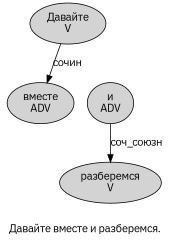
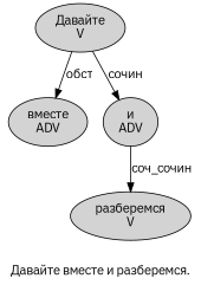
  digraph {
    fontname="IBM Plex Sans"
    label="Давайте вместе и разберемся."
    node [fillcolor=lightgray fontname="IBM Plex Sans" penwidth=1 shape=ellipse style=filled]
    edge [fontname="IBM Plex Sans"]
    n1 [label="Давайте\nV"]
    n2 [label="вместе\nADV"]
    n3 [label="и\nADV"]
    n4 [label="разберемся\nV"]
-   n1 -> n2 [label="сочин"]
-   n3 -> n4 [label="соч_союзн"]
+   n1 -> n2 [label="обст"]
+   n1 -> n3 [label="сочин"]
+   n3 -> n4 [label="соч_сочин"]
  }
